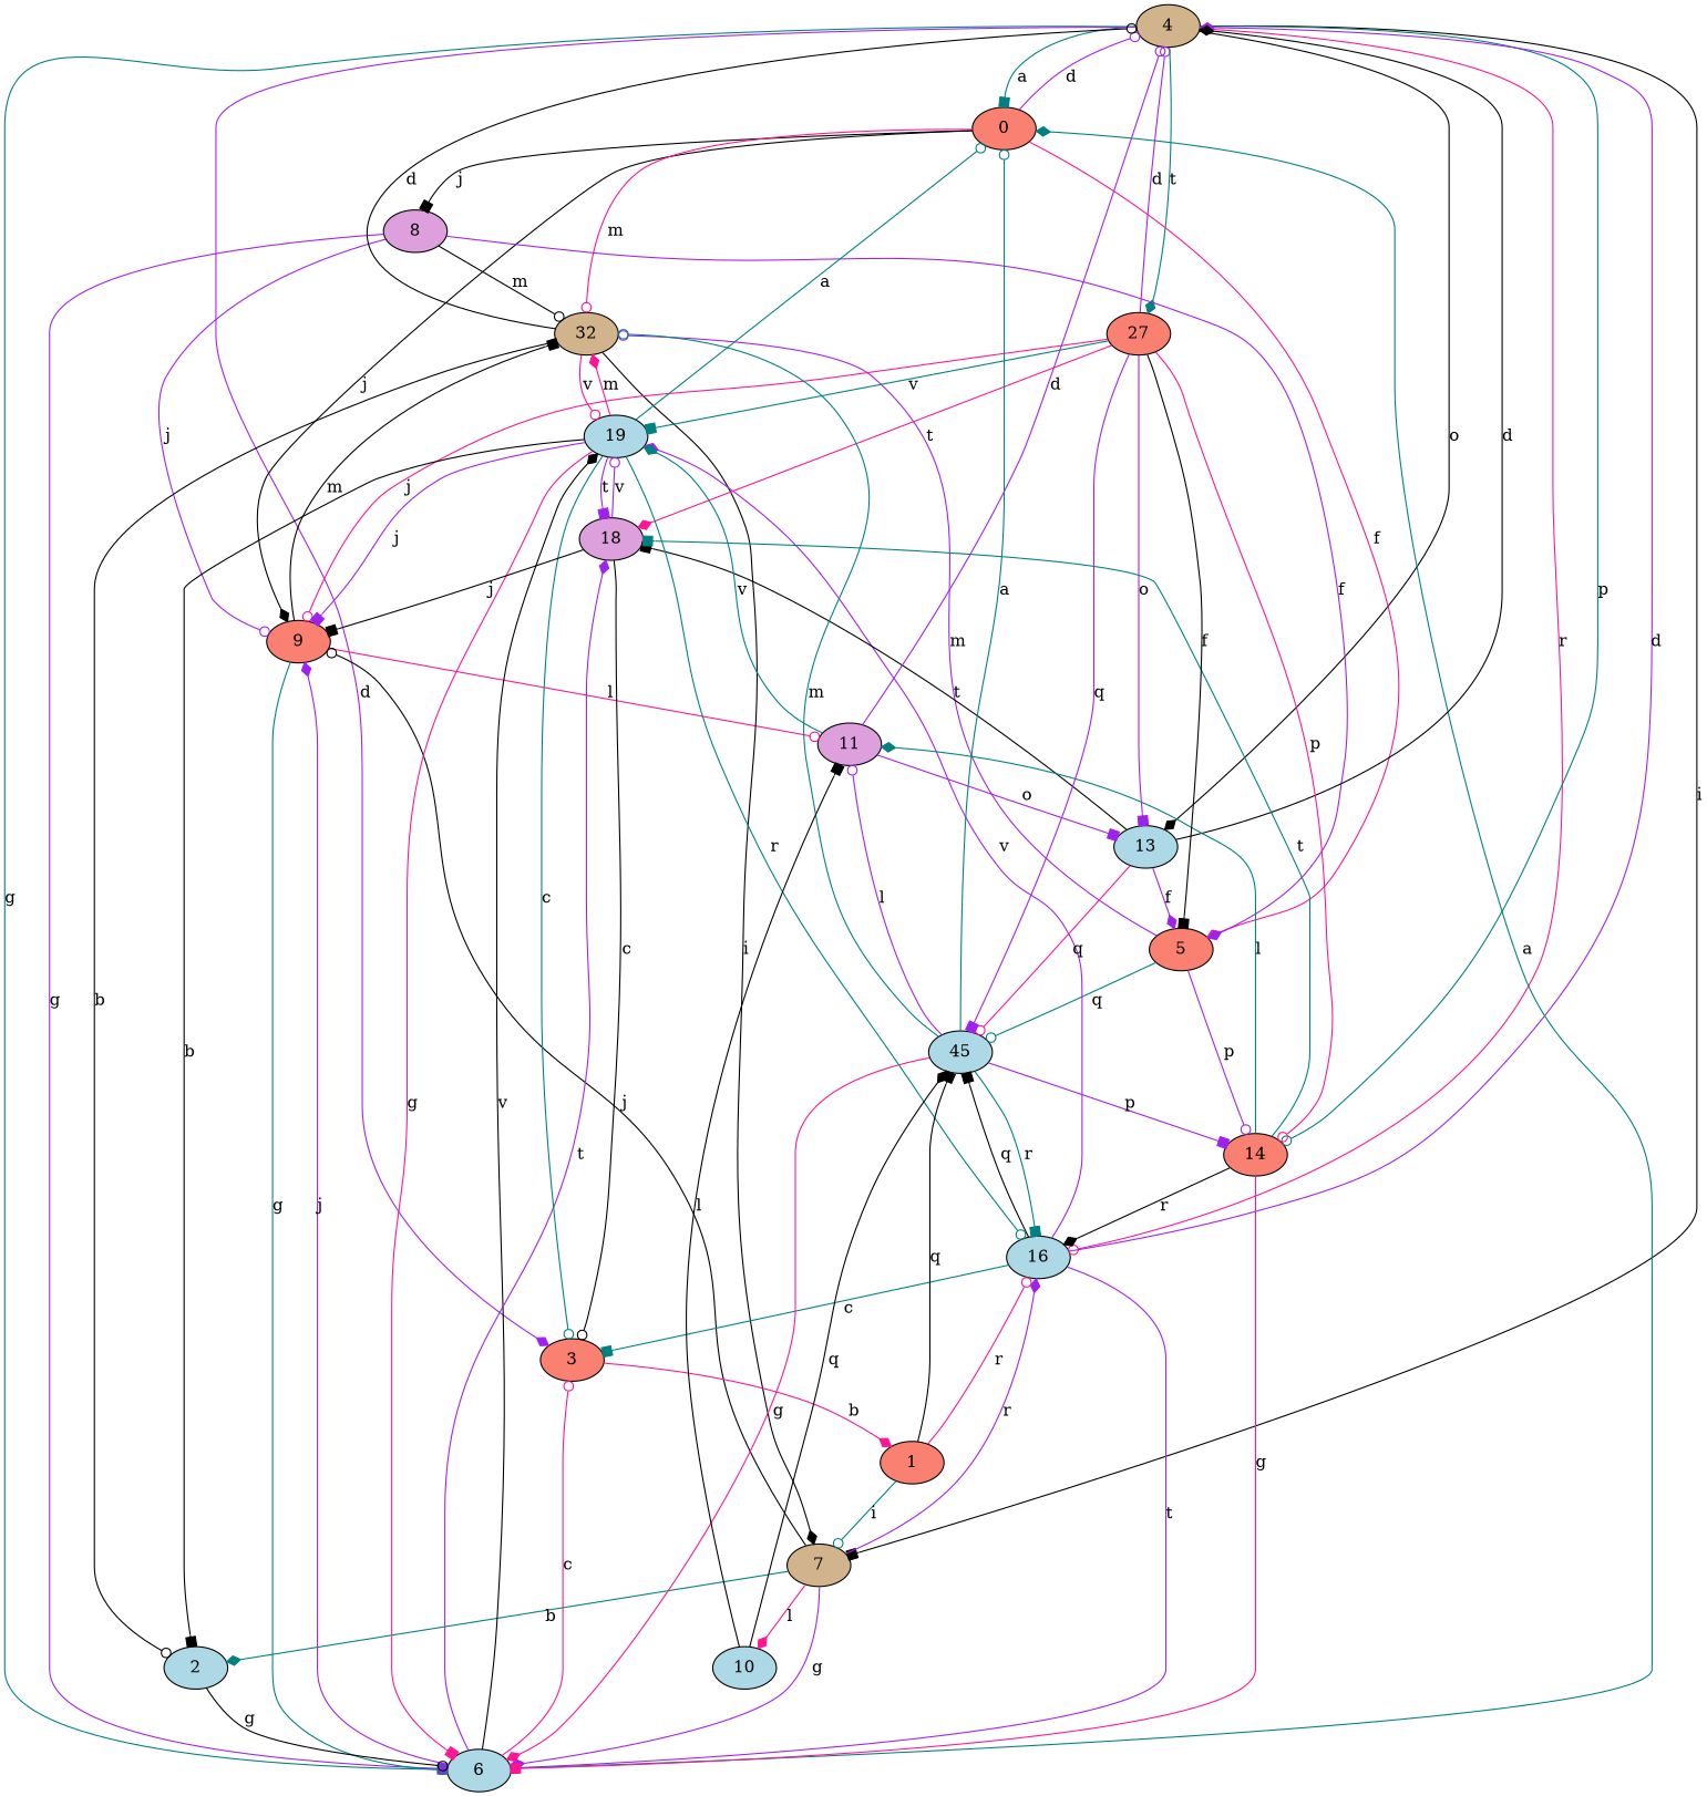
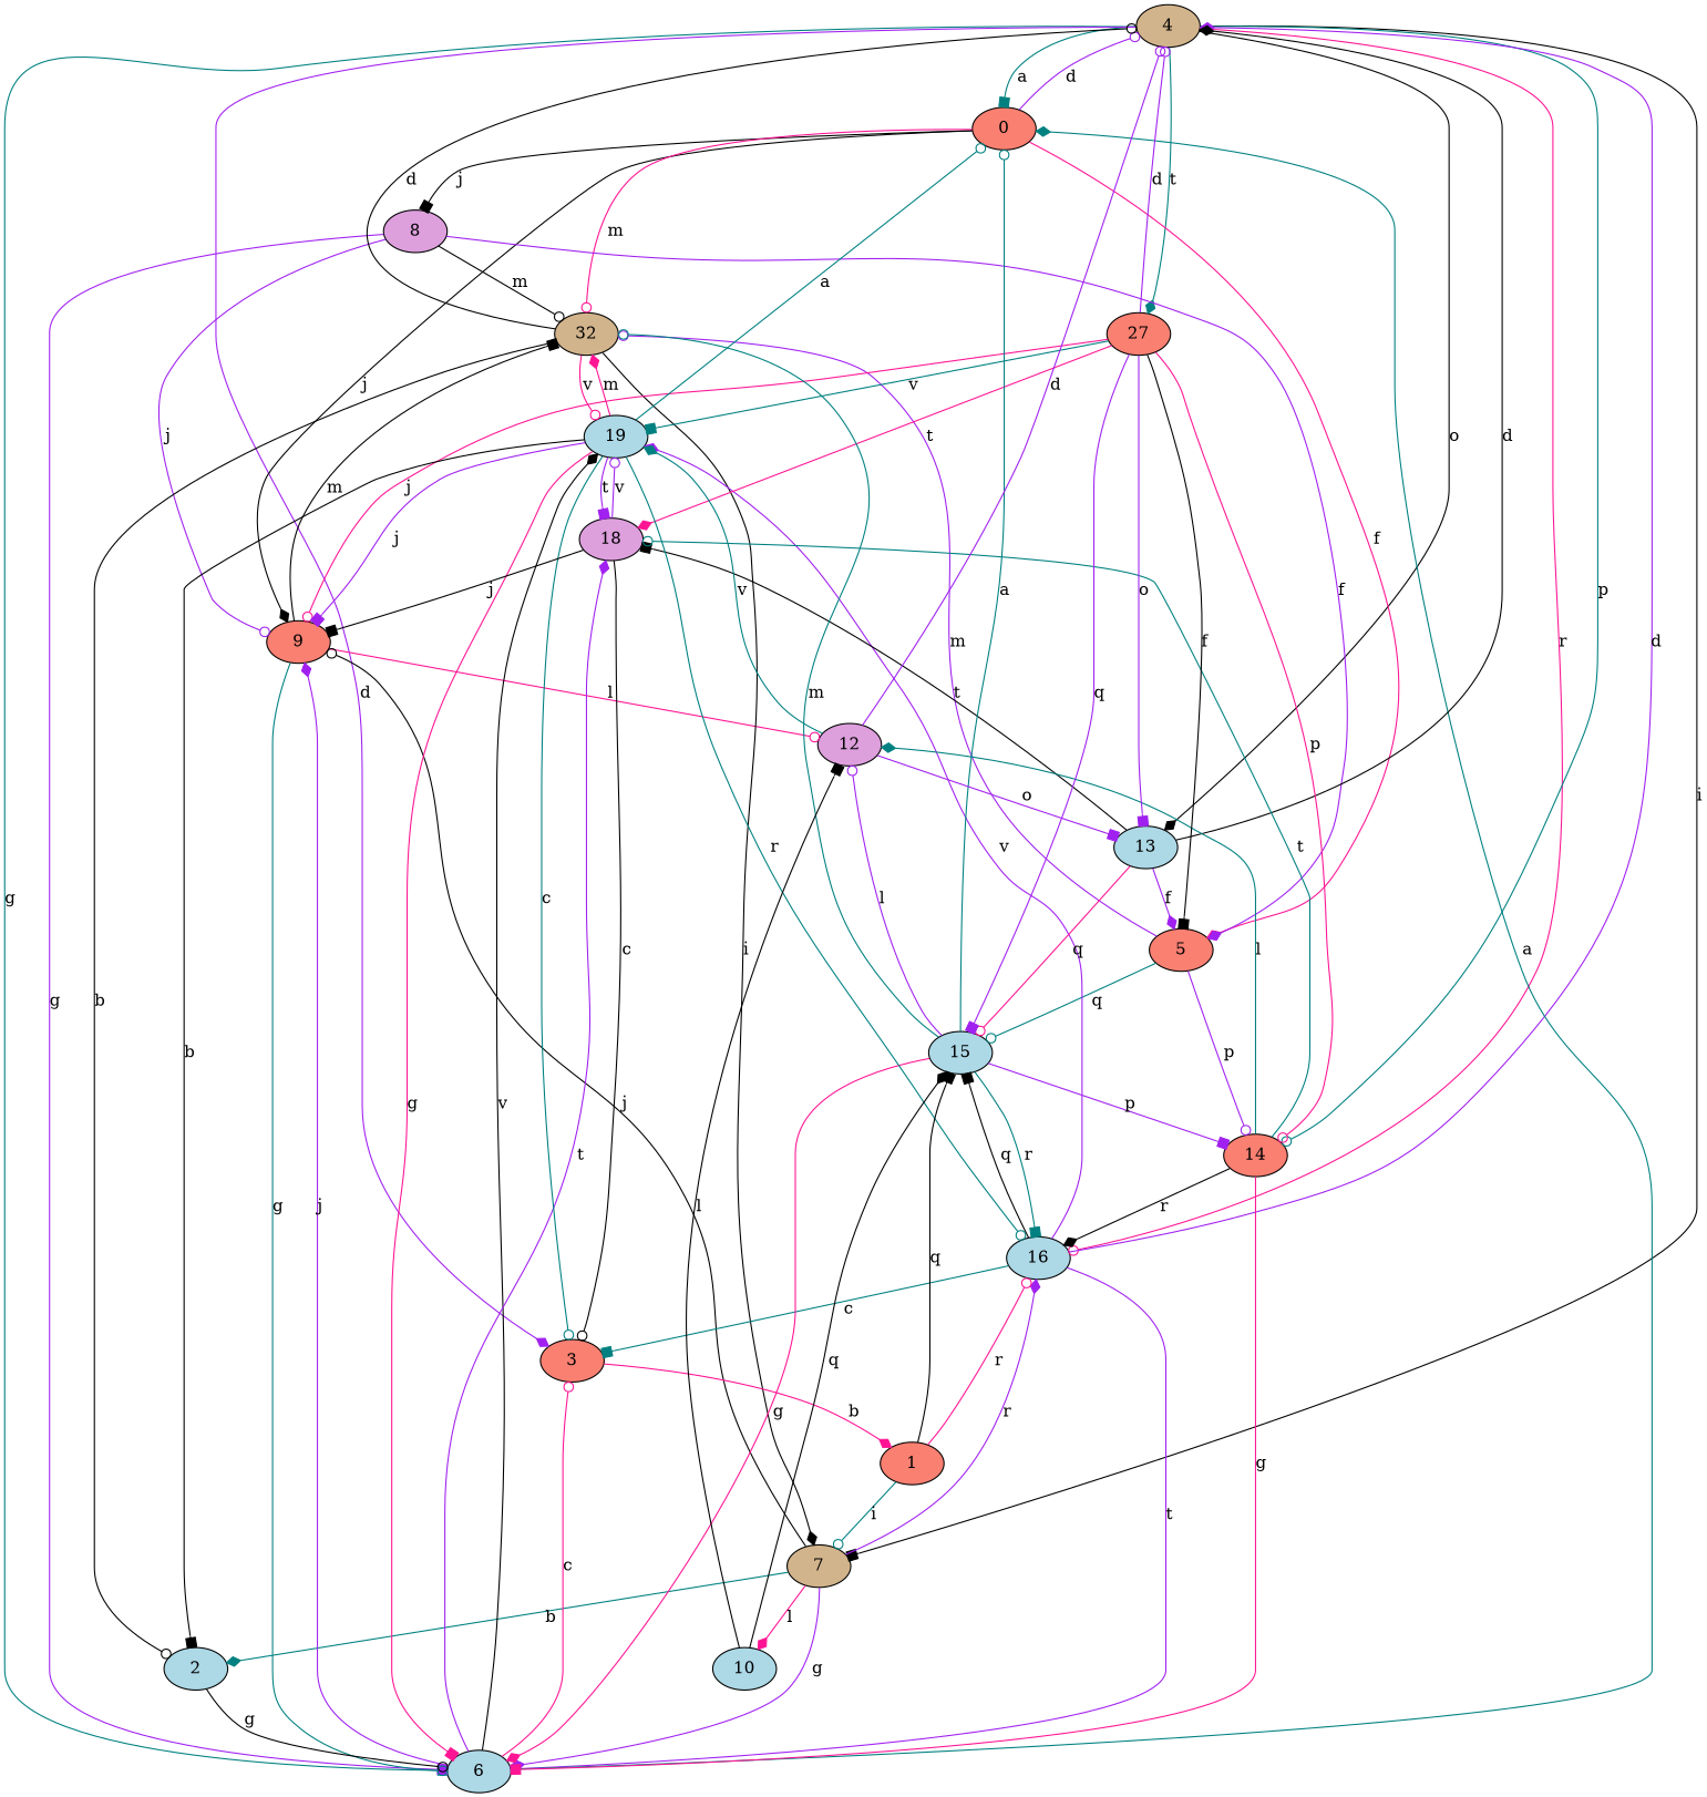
  strict digraph {
    node [fillcolor=salmon style=filled]
    edge [arrowhead=odot color=purple]
    4 [fillcolor=tan]
    0
    5
    8 [fillcolor=plum]
    9
    n6 [fillcolor=tan label=32]
    7 [fillcolor=tan]
    16 [fillcolor=lightblue]
    6 [fillcolor=lightblue]
    3
    13 [fillcolor=lightblue]
    14
    n13 [label=27]
-   15 [fillcolor=lightblue label=45]
-   11 [fillcolor=plum]
+   15 [fillcolor=lightblue]
+   11 [fillcolor=plum label=12]
    2 [fillcolor=lightblue]
    19 [fillcolor=lightblue]
    1
    10 [fillcolor=lightblue]
    18 [fillcolor=plum]
    4 -> 0 [arrowhead=box color=teal label=a]
    4 -> 7 [arrowhead=box color=black label=i]
    4 -> 16 [color=deeppink label=r]
    4 -> 6 [arrowhead=box color=teal label=g]
    4 -> 3 [arrowhead=diamond label=d]
    4 -> 13 [arrowhead=diamond color=black label=o]
    4 -> 14 [color=teal label=p]
    4 -> n13 [arrowhead=diamond color=teal label=t]
    0 -> 4 [label=d]
    0 -> 5 [arrowhead=diamond color=deeppink label=f]
    0 -> 8 [arrowhead=box color=black label=j]
    0 -> 9 [arrowhead=diamond color=black label=j]
    0 -> n6 [color=deeppink label=m]
    5 -> n6 [label=m]
    5 -> 14 [label=p]
    5 -> 15 [color=teal label=q]
    8 -> 5 [arrowhead=diamond label=f]
    8 -> 9 [label=j]
    8 -> n6 [color=black label=m]
    8 -> 6 [arrowhead=box label=g]
    9 -> n6 [arrowhead=box color=black label=m]
    9 -> 6 [color=teal label=g]
    9 -> 11 [color=deeppink label=l]
    n6 -> 4 [color=black label=d]
    n6 -> 7 [arrowhead=diamond color=black label=i]
    n6 -> 2 [color=black label=b]
    n6 -> 19 [color=deeppink label=v]
    7 -> 9 [color=black label=j]
    7 -> 16 [arrowhead=diamond label=r]
    7 -> 6 [arrowhead=diamond label=g]
    7 -> 2 [arrowhead=diamond color=teal label=b]
    7 -> 10 [arrowhead=diamond color=deeppink label=l]
    16 -> 4 [arrowhead=diamond label=d]
    16 -> 6 [label=t]
    16 -> 3 [arrowhead=box color=teal label=c]
    16 -> 15 [arrowhead=box color=black label=q]
    16 -> 19 [arrowhead=diamond label=v]
    6 -> 0 [arrowhead=diamond color=teal label=a]
    6 -> 9 [arrowhead=diamond label=j]
    6 -> 3 [color=deeppink label=c]
    6 -> 19 [arrowhead=diamond color=black label=v]
    6 -> 18 [arrowhead=diamond label=t]
    3 -> 1 [arrowhead=diamond color=deeppink label=b]
    13 -> 4 [arrowhead=diamond color=black label=d]
    13 -> 5 [arrowhead=diamond label=f]
    13 -> 15 [color=deeppink label=q]
    13 -> 18 [arrowhead=box color=black label=t]
    14 -> 16 [arrowhead=diamond color=black label=r]
    14 -> 6 [arrowhead=box color=deeppink label=g]
    14 -> 11 [arrowhead=diamond color=teal label=l]
-   14 -> 18 [arrowhead=box color=teal label=t]
+   14 -> 18 [color=teal label=t]
    n13 -> 4 [label=d]
    n13 -> 5 [arrowhead=box color=black label=f]
    n13 -> 9 [color=deeppink label=j]
    n13 -> 13 [arrowhead=box label=o]
    n13 -> 14 [color=deeppink label=p]
    n13 -> 15 [arrowhead=box label=q]
    n13 -> 19 [arrowhead=box color=teal label=v]
    n13 -> 18 [arrowhead=diamond color=deeppink label=t]
    15 -> 0 [color=teal label=a]
    15 -> n6 [color=teal label=m]
    15 -> 16 [arrowhead=box color=teal label=r]
    15 -> 6 [arrowhead=diamond color=deeppink label=g]
    15 -> 14 [arrowhead=box label=p]
    15 -> 11 [label=l]
    11 -> 4 [label=d]
    11 -> 13 [arrowhead=box label=o]
    11 -> 19 [arrowhead=diamond color=teal label=v]
    2 -> 6 [color=black label=g]
    19 -> 0 [color=teal label=a]
    19 -> 9 [arrowhead=box label=j]
    19 -> n6 [arrowhead=diamond color=deeppink label=m]
    19 -> 16 [color=teal label=r]
    19 -> 6 [arrowhead=box color=deeppink label=g]
    19 -> 3 [color=teal label=c]
    19 -> 2 [arrowhead=box color=black label=b]
    19 -> 18 [arrowhead=box label=t]
    1 -> 7 [color=teal label=i]
    1 -> 16 [color=deeppink label=r]
    1 -> 15 [arrowhead=box color=black label=q]
    10 -> 15 [arrowhead=diamond color=black label=q]
    10 -> 11 [arrowhead=box color=black label=l]
    18 -> 9 [arrowhead=box color=black label=j]
    18 -> 3 [color=black label=c]
    18 -> 19 [label=v]
  }
